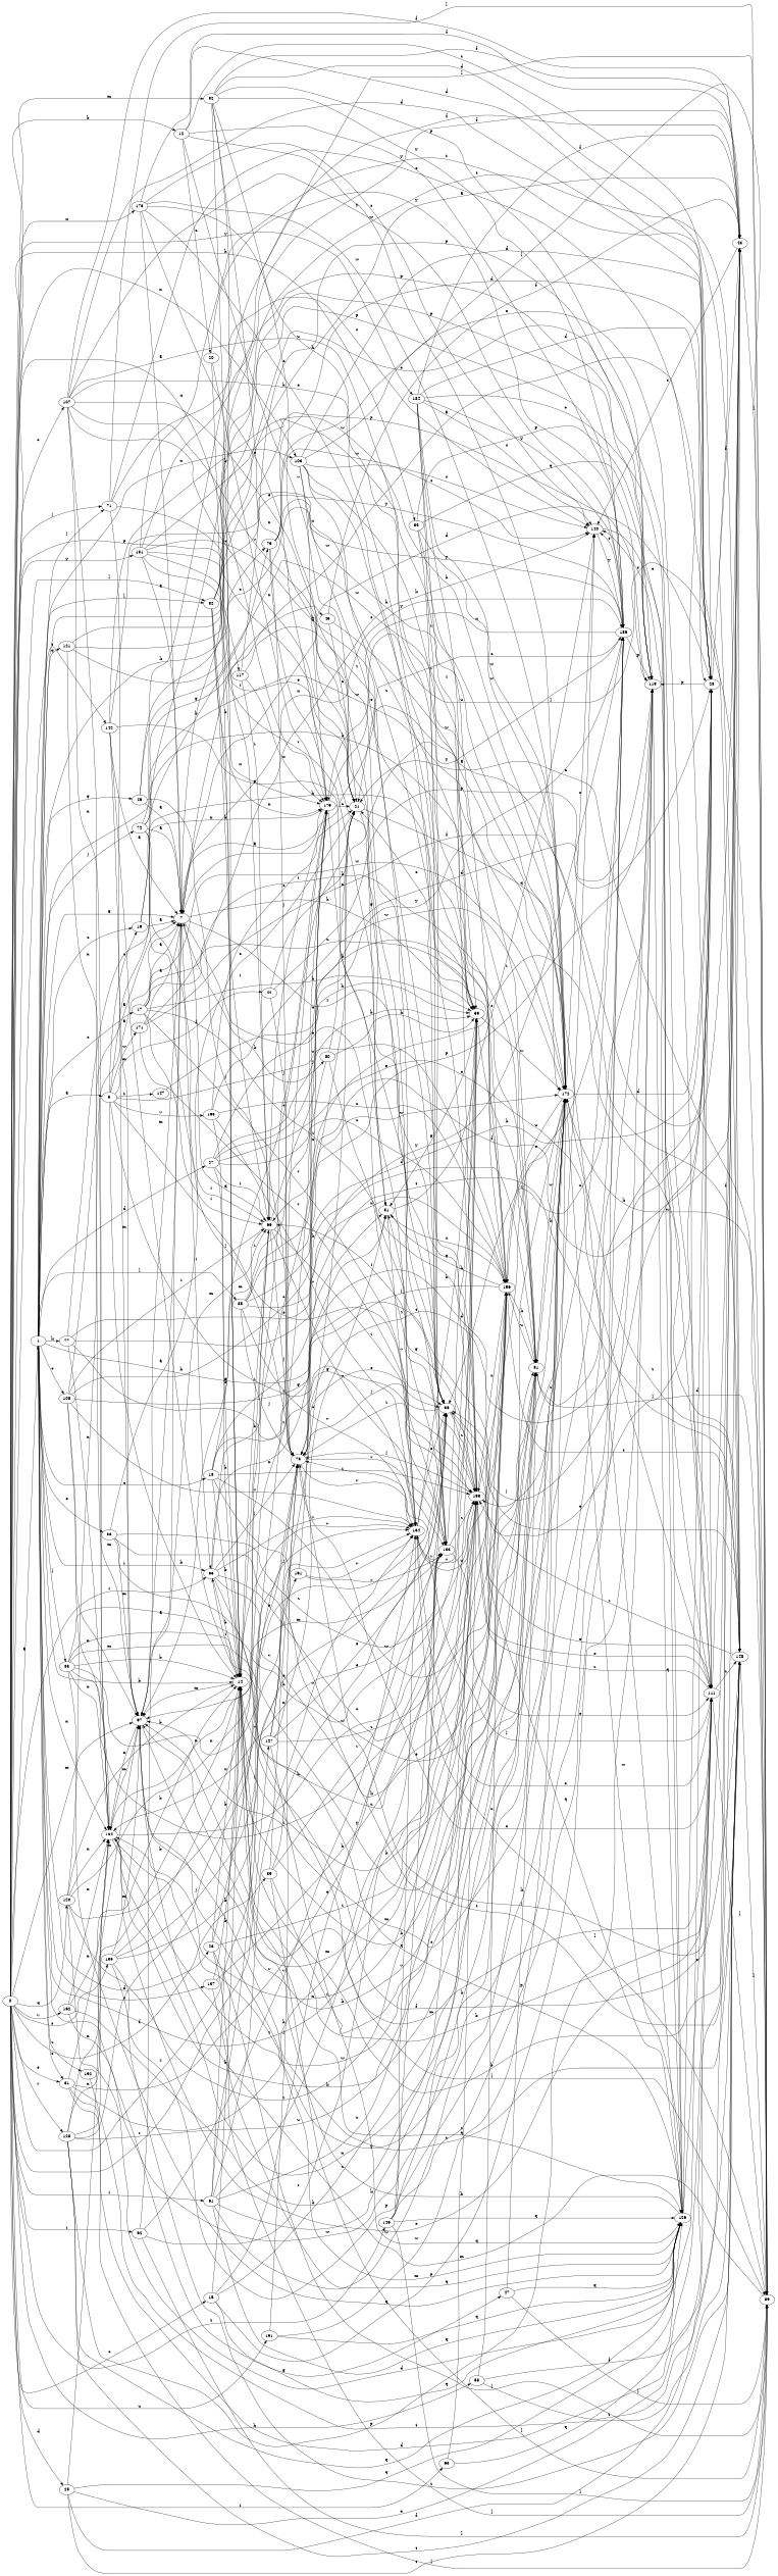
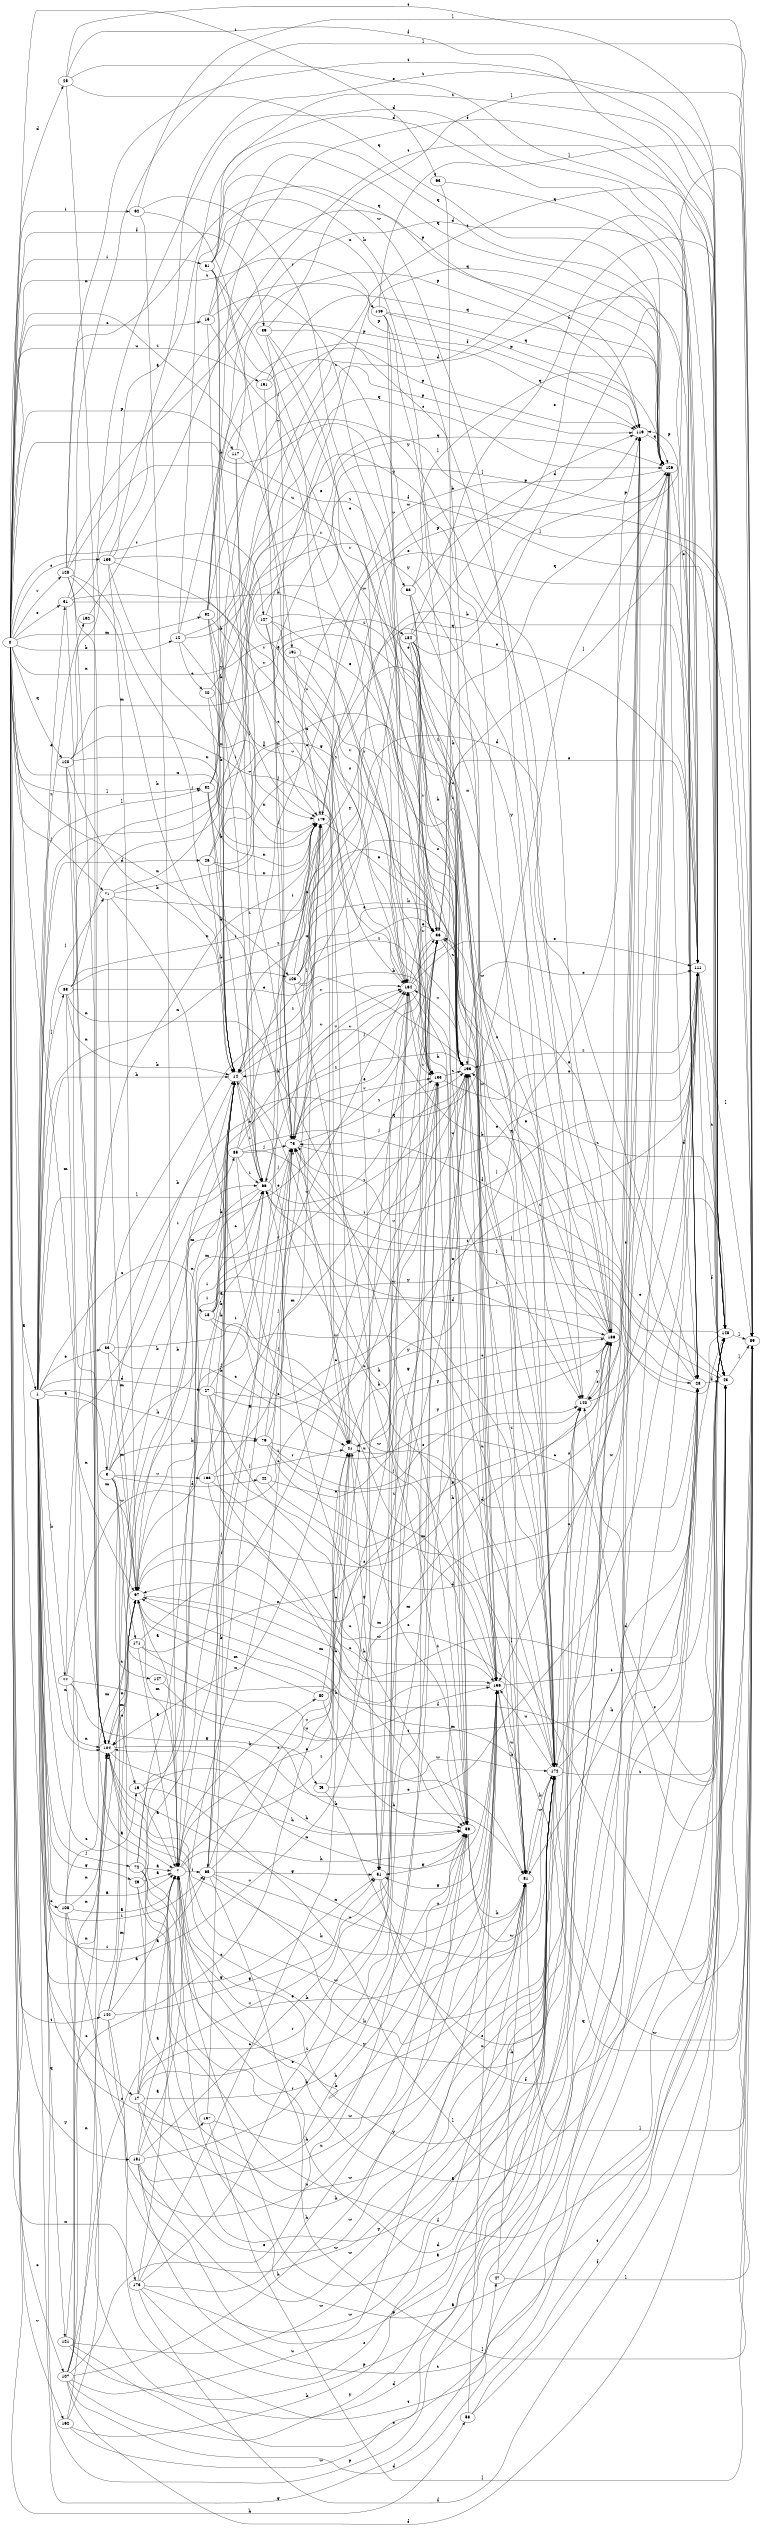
  strict digraph {
    rankdir=LR
    0
    1
    12
    15
    25
    31
    39
    55
    58
    61
    62
    63
    65
    71
    82
    92
    97
    103
    107
    117
    120
    127
    128
    135
    142
    146
    151
    162
    173
    179
    181
    184
    191
    3
    7
    14
    17
    18
    19
    26
    27
    33
    45
    47
    49
    51
    72
    77
    79
    83
    85
    104
    108
    119
    121
    137
    192
    193
    28
    186
    20
    148
    164
    172
    36
    126
    43
    111
    133
    59
    89
    73
    140
    156
    81
    21
    66
    42
    147
    163
    171
    80
    0 -> 1 [label=a]
    0 -> 12 [label=b]
    0 -> 15 [label=c]
    0 -> 25 [label=d]
    0 -> 31 [label=e]
    0 -> 39 [label=f]
    0 -> 55 [label=h]
    0 -> 58 [label=h]
    0 -> 61 [label=i]
    0 -> 62 [label=i]
    0 -> 63 [label=i]
    0 -> 65 [label=i]
    0 -> 71 [label=j]
    0 -> 82 [label=l]
    0 -> 92 [label=m]
    0 -> 97 [label=m]
    0 -> 103 [label=n]
    0 -> 107 [label=o]
    0 -> 117 [label=p]
    0 -> 120 [label=q]
    0 -> 127 [label=r]
    0 -> 128 [label=r]
    0 -> 135 [label=s]
    0 -> 142 [label=t]
    0 -> 146 [label=t]
    0 -> 151 [label=u]
    0 -> 162 [label=v]
    0 -> 173 [label=x]
    0 -> 179 [label=x]
    0 -> 181 [label=y]
    0 -> 184 [label=y]
    0 -> 191 [label=z]
    1 -> 31 [label=e]
    1 -> 65 [label=i]
    1 -> 71 [label=j]
    1 -> 82 [label=l]
    1 -> 103 [label=n]
    1 -> 3 [label=a]
    1 -> 7 [label=a]
    1 -> 14 [label=b]
    1 -> 17 [label=c]
    1 -> 18 [label=c]
    1 -> 19 [label=c]
    1 -> 26 [label=d]
    1 -> 27 [label=d]
    1 -> 33 [label=e]
-   1 -> 45 [label=g]
+   77 -> 45 [label=g]
    1 -> 47 [label=g]
    1 -> 49 [label=g]
    1 -> 51 [label=g]
    1 -> 72 [label=j]
    1 -> 77 [label=k]
    1 -> 79 [label=k]
    1 -> 83 [label=l]
    1 -> 85 [label=l]
    1 -> 104 [label=n]
    1 -> 108 [label=o]
    1 -> 119 [label=p]
    1 -> 121 [label=q]
    1 -> 137 [label=s]
    1 -> 192 [label=z]
    1 -> 193 [label=z]
    12 -> 28 [label=d]
    12 -> 186 [label=y]
    12 -> 20 [label=c]
    12 -> 148 [label=t]
    12 -> 164 [label=v]
    12 -> 172 [label=w]
    15 -> 14 [label=b]
    15 -> 119 [label=p]
    15 -> 193 [label=z]
    15 -> 36 [label=e]
    15 -> 126 [label=q]
    25 -> 104 [label=n]
    25 -> 148 [label=t]
    25 -> 126 [label=q]
    25 -> 43 [label=f]
    25 -> 111 [label=o]
    31 -> 104 [label=n]
    31 -> 111 [label=d]
    31 -> 133 [label=r]
    31 -> 59 [label=h]
    31 -> 89 [label=l]
    39 -> 36 [label=e]
    39 -> 133 [label=r]
    39 -> 89 [label=l]
    39 -> 73 [label=j]
    39 -> 140 [label=s]
    55 -> 119 [label=p]
    55 -> 172 [label=w]
    55 -> 126 [label=q]
    55 -> 133 [label=r]
    55 -> 156 [label=u]
    58 -> 148 [label=t]
    58 -> 43 [label=f]
    58 -> 156 [label=u]
    61 -> 14 [label=b]
    61 -> 164 [label=v]
    61 -> 172 [label=w]
    61 -> 126 [label=q]
    61 -> 133 [label=r]
    61 -> 73 [label=j]
    61 -> 156 [label=u]
    61 -> 81 [label=k]
    62 -> 7 [label=a]
    62 -> 164 [label=v]
    62 -> 133 [label=r]
    62 -> 89 [label=l]
    63 -> 193 [label=z]
    63 -> 126 [label=q]
    65 -> 14 [label=b]
    65 -> 51 [label=g]
    65 -> 164 [label=v]
    65 -> 89 [label=l]
    65 -> 73 [label=j]
    65 -> 156 [label=u]
    65 -> 81 [label=k]
    65 -> 21 [label=c]
    71 -> 97 [label=m]
    71 -> 111 [label=o]
    71 -> 89 [label=l]
    71 -> 140 [label=s]
    71 -> 21 [label=c]
    82 -> 179 [label=x]
    82 -> 14 [label=b]
    82 -> 119 [label=p]
    82 -> 148 [label=t]
    82 -> 43 [label=f]
    82 -> 66 [label=i]
    92 -> 179 [label=x]
    92 -> 14 [label=b]
    92 -> 119 [label=p]
    92 -> 28 [label=d]
    92 -> 186 [label=y]
    92 -> 43 [label=f]
    92 -> 21 [label=c]
    92 -> 66 [label=i]
    97 -> 7 [label=a]
    97 -> 104 [label=n]
    97 -> 148 [label=t]
    97 -> 81 [label=k]
    103 -> 179 [label=x]
    103 -> 193 [label=z]
    103 -> 28 [label=d]
    103 -> 36 [label=e]
    103 -> 111 [label=o]
    103 -> 59 [label=h]
    103 -> 140 [label=s]
    103 -> 81 [label=k]
    107 -> 97 [label=m]
    107 -> 104 [label=n]
    107 -> 28 [label=d]
    107 -> 186 [label=y]
    107 -> 164 [label=v]
    107 -> 36 [label=e]
    107 -> 43 [label=f]
    107 -> 59 [label=h]
    107 -> 156 [label=u]
    107 -> 21 [label=c]
    117 -> 179 [label=x]
    117 -> 119 [label=p]
    117 -> 193 [label=z]
    117 -> 66 [label=i]
    120 -> 179 [label=x]
    120 -> 7 [label=a]
    120 -> 14 [label=b]
    120 -> 104 [label=n]
    120 -> 193 [label=z]
    120 -> 28 [label=d]
    120 -> 164 [label=v]
    127 -> 51 [label=g]
    127 -> 193 [label=z]
    127 -> 36 [label=e]
    127 -> 126 [label=q]
    127 -> 73 [label=j]
    127 -> 21 [label=c]
    128 -> 97 [label=m]
    128 -> 14 [label=b]
    128 -> 104 [label=n]
    128 -> 119 [label=p]
    128 -> 148 [label=t]
    128 -> 126 [label=q]
    128 -> 73 [label=j]
    128 -> 156 [label=u]
    135 -> 97 [label=m]
    135 -> 179 [label=x]
    135 -> 119 [label=p]
    135 -> 148 [label=t]
    135 -> 164 [label=v]
    135 -> 36 [label=e]
    142 -> 97 [label=m]
    142 -> 7 [label=a]
    142 -> 14 [label=b]
    142 -> 51 [label=g]
    142 -> 172 [label=w]
    142 -> 156 [label=u]
    146 -> 119 [label=p]
    146 -> 164 [label=v]
    146 -> 36 [label=e]
    146 -> 126 [label=q]
    146 -> 89 [label=l]
    146 -> 81 [label=k]
    151 -> 172 [label=w]
    151 -> 126 [label=q]
    151 -> 73 [label=j]
    162 -> 14 [label=b]
    162 -> 104 [label=n]
    162 -> 172 [label=w]
    162 -> 81 [label=k]
    173 -> 7 [label=a]
    173 -> 172 [label=w]
    173 -> 36 [label=e]
    173 -> 43 [label=f]
    173 -> 59 [label=h]
    173 -> 140 [label=s]
    173 -> 21 [label=c]
    179 -> 7 [label=a]
    179 -> 36 [label=e]
    179 -> 89 [label=l]
    179 -> 73 [label=j]
    179 -> 21 [label=c]
    179 -> 66 [label=i]
    181 -> 179 [label=x]
    181 -> 7 [label=a]
    181 -> 119 [label=p]
    181 -> 148 [label=t]
    181 -> 172 [label=w]
    181 -> 36 [label=e]
    181 -> 133 [label=r]
    181 -> 59 [label=h]
    184 -> 193 [label=z]
    184 -> 28 [label=d]
    184 -> 186 [label=y]
    184 -> 172 [label=w]
    184 -> 43 [label=f]
    184 -> 111 [label=o]
    184 -> 133 [label=r]
    184 -> 59 [label=h]
    184 -> 140 [label=s]
    191 -> 179 [label=x]
    191 -> 164 [label=v]
    191 -> 133 [label=r]
    3 -> 14 [label=b]
    3 -> 19 [label=c]
    3 -> 79 [label=k]
    3 -> 36 [label=e]
    3 -> 133 [label=r]
    3 -> 156 [label=u]
    3 -> 42 [label=f]
    3 -> 147 [label=t]
    3 -> 163 [label=v]
    3 -> 171 [label=w]
    7 -> 65 [label=i]
    7 -> 97 [label=m]
    7 -> 193 [label=z]
    7 -> 28 [label=d]
    7 -> 186 [label=y]
    7 -> 36 [label=e]
    7 -> 59 [label=h]
    7 -> 80 [label=k]
    14 -> 65 [label=i]
    14 -> 97 [label=m]
    14 -> 164 [label=v]
    14 -> 126 [label=q]
    14 -> 156 [label=u]
    14 -> 81 [label=k]
    14 -> 66 [label=i]
    17 -> 7 [label=a]
    17 -> 193 [label=z]
    17 -> 172 [label=w]
    17 -> 133 [label=r]
    17 -> 59 [label=h]
    17 -> 156 [label=u]
    17 -> 81 [label=k]
    17 -> 66 [label=i]
    18 -> 14 [label=b]
    18 -> 193 [label=z]
    18 -> 28 [label=d]
    18 -> 186 [label=y]
    18 -> 148 [label=t]
    18 -> 172 [label=w]
    18 -> 21 [label=c]
    19 -> 7 [label=a]
    19 -> 59 [label=h]
    19 -> 89 [label=l]
    26 -> 179 [label=x]
    26 -> 14 [label=b]
    26 -> 193 [label=z]
    26 -> 126 [label=q]
    26 -> 89 [label=l]
    27 -> 14 [label=b]
    27 -> 28 [label=d]
    27 -> 186 [label=y]
    27 -> 111 [label=o]
    27 -> 59 [label=h]
    27 -> 156 [label=u]
    27 -> 66 [label=i]
    33 -> 97 [label=m]
    33 -> 193 [label=z]
    33 -> 172 [label=w]
    33 -> 126 [label=q]
    33 -> 21 [label=c]
    45 -> 172 [label=w]
    45 -> 43 [label=f]
    45 -> 21 [label=c]
    47 -> 126 [label=q]
    47 -> 89 [label=l]
    47 -> 81 [label=k]
    49 -> 7 [label=a]
    49 -> 186 [label=y]
    49 -> 172 [label=w]
    49 -> 73 [label=j]
    51 -> 164 [label=v]
    51 -> 140 [label=s]
    51 -> 156 [label=u]
    72 -> 7 [label=a]
    72 -> 172 [label=w]
    72 -> 43 [label=f]
    72 -> 73 [label=j]
    72 -> 81 [label=k]
    72 -> 66 [label=i]
    77 -> 179 [label=x]
    77 -> 104 [label=n]
    77 -> 193 [label=z]
    77 -> 148 [label=t]
    77 -> 81 [label=k]
    79 -> 179 [label=x]
    79 -> 28 [label=d]
    79 -> 186 [label=y]
    79 -> 89 [label=l]
    79 -> 73 [label=j]
    79 -> 140 [label=s]
    83 -> 14 [label=b]
    83 -> 104 [label=n]
    83 -> 193 [label=z]
    83 -> 186 [label=y]
    83 -> 36 [label=e]
    83 -> 126 [label=q]
    83 -> 43 [label=f]
    83 -> 59 [label=h]
    85 -> 119 [label=p]
    85 -> 164 [label=v]
    85 -> 172 [label=w]
    85 -> 43 [label=f]
    85 -> 73 [label=j]
    85 -> 156 [label=u]
    85 -> 66 [label=i]
    104 -> 97 [label=m]
    104 -> 186 [label=y]
    104 -> 172 [label=w]
    104 -> 111 [label=o]
    104 -> 59 [label=h]
    104 -> 81 [label=k]
    108 -> 97 [label=m]
    108 -> 7 [label=a]
    108 -> 104 [label=n]
    108 -> 28 [label=d]
    108 -> 148 [label=t]
    108 -> 164 [label=v]
    108 -> 66 [label=i]
    119 -> 126 [label=q]
    119 -> 156 [label=u]
    121 -> 104 [label=n]
    121 -> 119 [label=p]
    121 -> 172 [label=w]
    121 -> 111 [label=o]
    137 -> 14 [label=b]
    137 -> 59 [label=h]
    137 -> 89 [label=l]
    192 -> 148 [label=t]
    193 -> 164 [label=v]
    193 -> 111 [label=o]
    193 -> 73 [label=j]
    193 -> 156 [label=u]
    193 -> 66 [label=i]
    28 -> 7 [label=a]
    28 -> 119 [label=p]
    28 -> 36 [label=e]
    28 -> 43 [label=f]
    28 -> 73 [label=j]
    28 -> 81 [label=k]
    186 -> 97 [label=m]
    186 -> 179 [label=x]
    186 -> 119 [label=p]
    186 -> 193 [label=z]
    186 -> 36 [label=e]
    186 -> 140 [label=s]
    186 -> 21 [label=c]
    20 -> 179 [label=x]
    20 -> 14 [label=b]
    20 -> 186 [label=y]
    148 -> 7 [label=a]
    148 -> 193 [label=z]
    148 -> 89 [label=l]
    148 -> 73 [label=j]
    148 -> 66 [label=i]
    164 -> 36 [label=e]
    164 -> 111 [label=o]
    164 -> 133 [label=r]
    164 -> 59 [label=h]
    164 -> 89 [label=l]
    164 -> 156 [label=u]
    172 -> 14 [label=b]
    172 -> 104 [label=n]
    172 -> 193 [label=z]
    172 -> 28 [label=d]
    172 -> 148 [label=t]
    172 -> 140 [label=s]
    172 -> 156 [label=u]
    172 -> 81 [label=k]
    36 -> 193 [label=z]
    36 -> 126 [label=q]
    36 -> 73 [label=j]
    126 -> 97 [label=m]
    126 -> 14 [label=b]
    126 -> 28 [label=d]
    126 -> 172 [label=w]
    126 -> 111 [label=o]
    126 -> 140 [label=s]
    43 -> 7 [label=a]
    43 -> 14 [label=b]
    43 -> 89 [label=l]
    43 -> 140 [label=s]
    111 -> 97 [label=m]
    111 -> 14 [label=b]
    111 -> 193 [label=z]
    111 -> 148 [label=t]
    111 -> 36 [label=e]
    111 -> 43 [label=f]
    111 -> 89 [label=l]
    111 -> 73 [label=j]
    133 -> 97 [label=m]
    133 -> 51 [label=g]
    133 -> 104 [label=n]
    133 -> 193 [label=z]
    133 -> 111 [label=o]
    133 -> 59 [label=h]
    59 -> 51 [label=g]
    59 -> 172 [label=w]
    59 -> 81 [label=k]
    59 -> 21 [label=c]
    89 -> 97 [label=m]
    89 -> 172 [label=w]
    89 -> 21 [label=c]
    73 -> 179 [label=x]
    73 -> 193 [label=z]
    73 -> 164 [label=v]
    73 -> 36 [label=e]
    73 -> 111 [label=o]
    73 -> 133 [label=r]
    140 -> 186 [label=y]
    140 -> 111 [label=o]
    156 -> 97 [label=m]
    156 -> 51 [label=g]
    156 -> 104 [label=n]
    156 -> 148 [label=t]
    156 -> 73 [label=j]
    156 -> 81 [label=k]
    81 -> 172 [label=w]
    81 -> 89 [label=l]
    81 -> 156 [label=u]
    21 -> 51 [label=g]
    21 -> 126 [label=q]
    66 -> 97 [label=m]
    66 -> 7 [label=a]
    66 -> 14 [label=b]
    66 -> 104 [label=n]
    66 -> 193 [label=z]
    66 -> 164 [label=v]
    66 -> 59 [label=h]
    66 -> 73 [label=j]
    42 -> 119 [label=p]
    42 -> 186 [label=y]
    42 -> 73 [label=j]
    147 -> 81 [label=k]
    163 -> 14 [label=b]
    163 -> 164 [label=v]
    163 -> 172 [label=w]
    163 -> 156 [label=u]
    163 -> 21 [label=c]
    171 -> 7 [label=a]
    171 -> 43 [label=f]
    171 -> 133 [label=r]
    171 -> 140 [label=s]
    80 -> 97 [label=m]
    80 -> 193 [label=z]
    80 -> 59 [label=h]
    80 -> 21 [label=c]
  }
